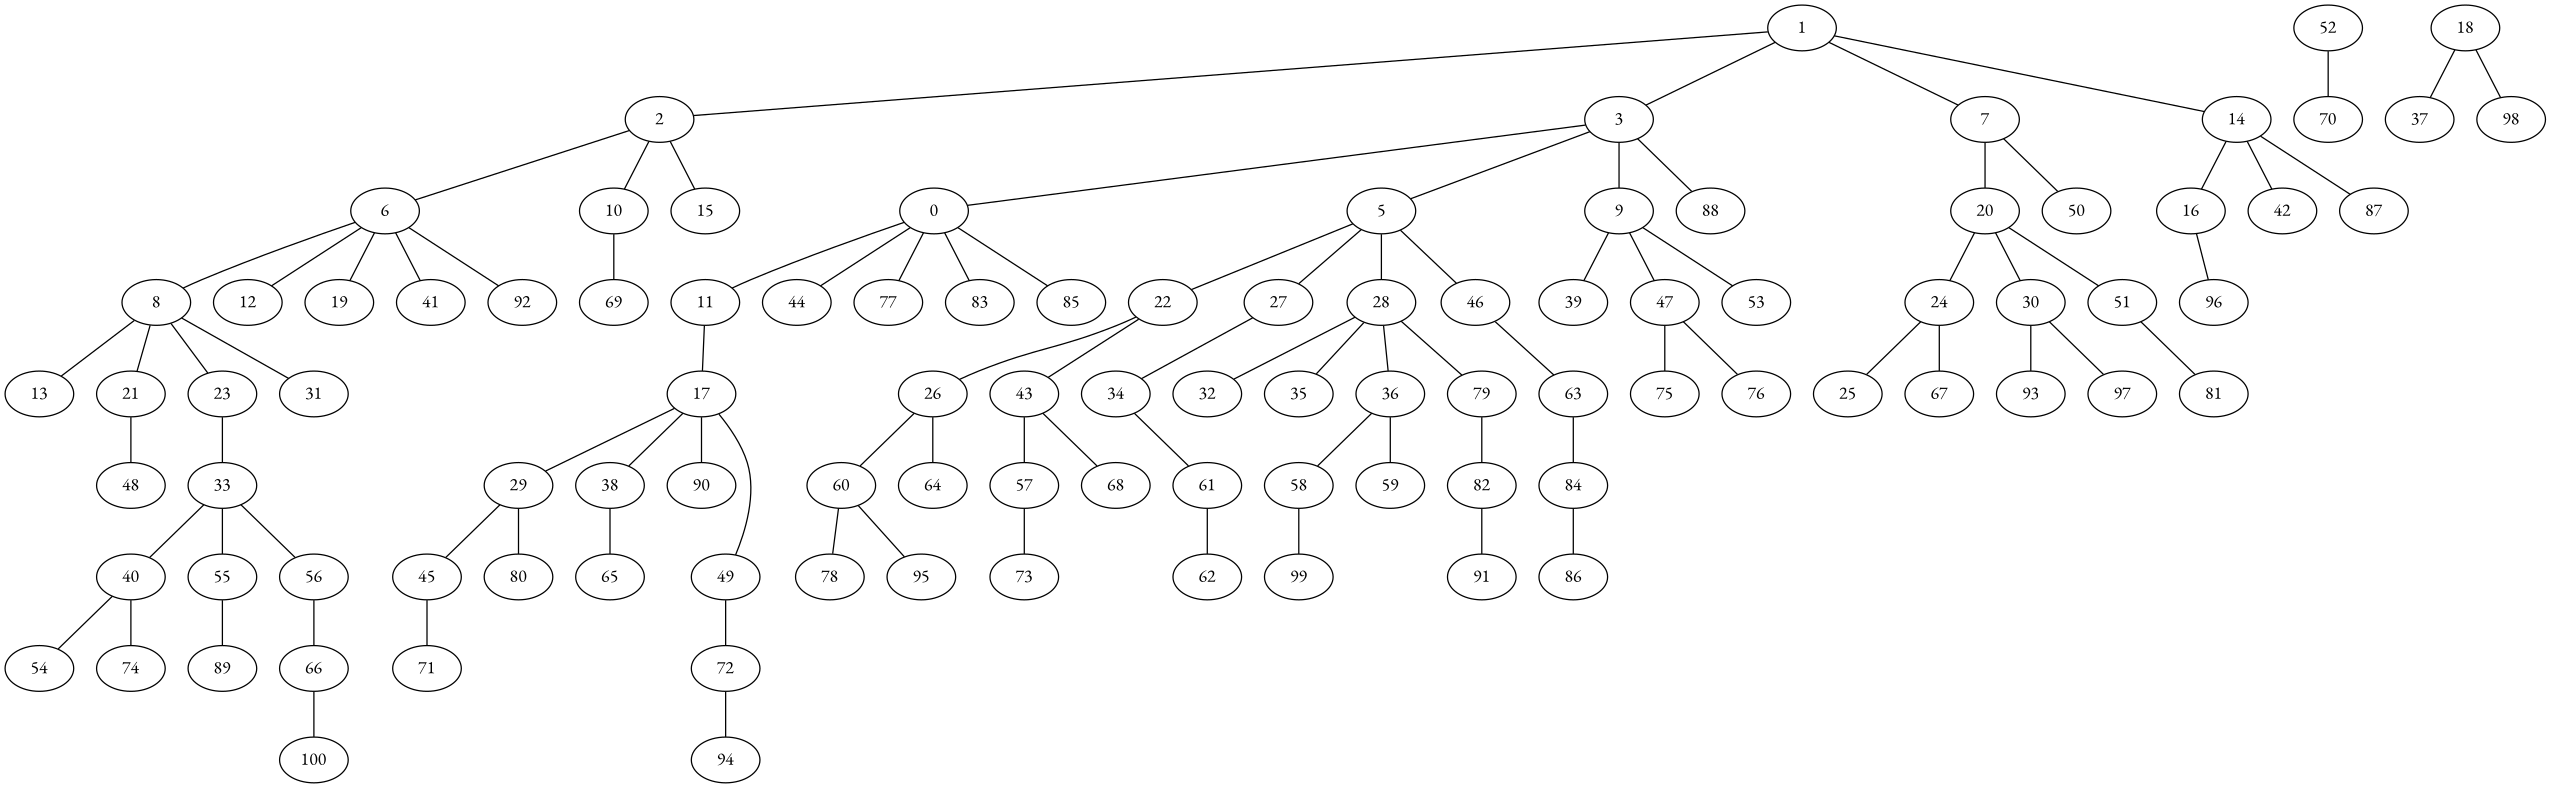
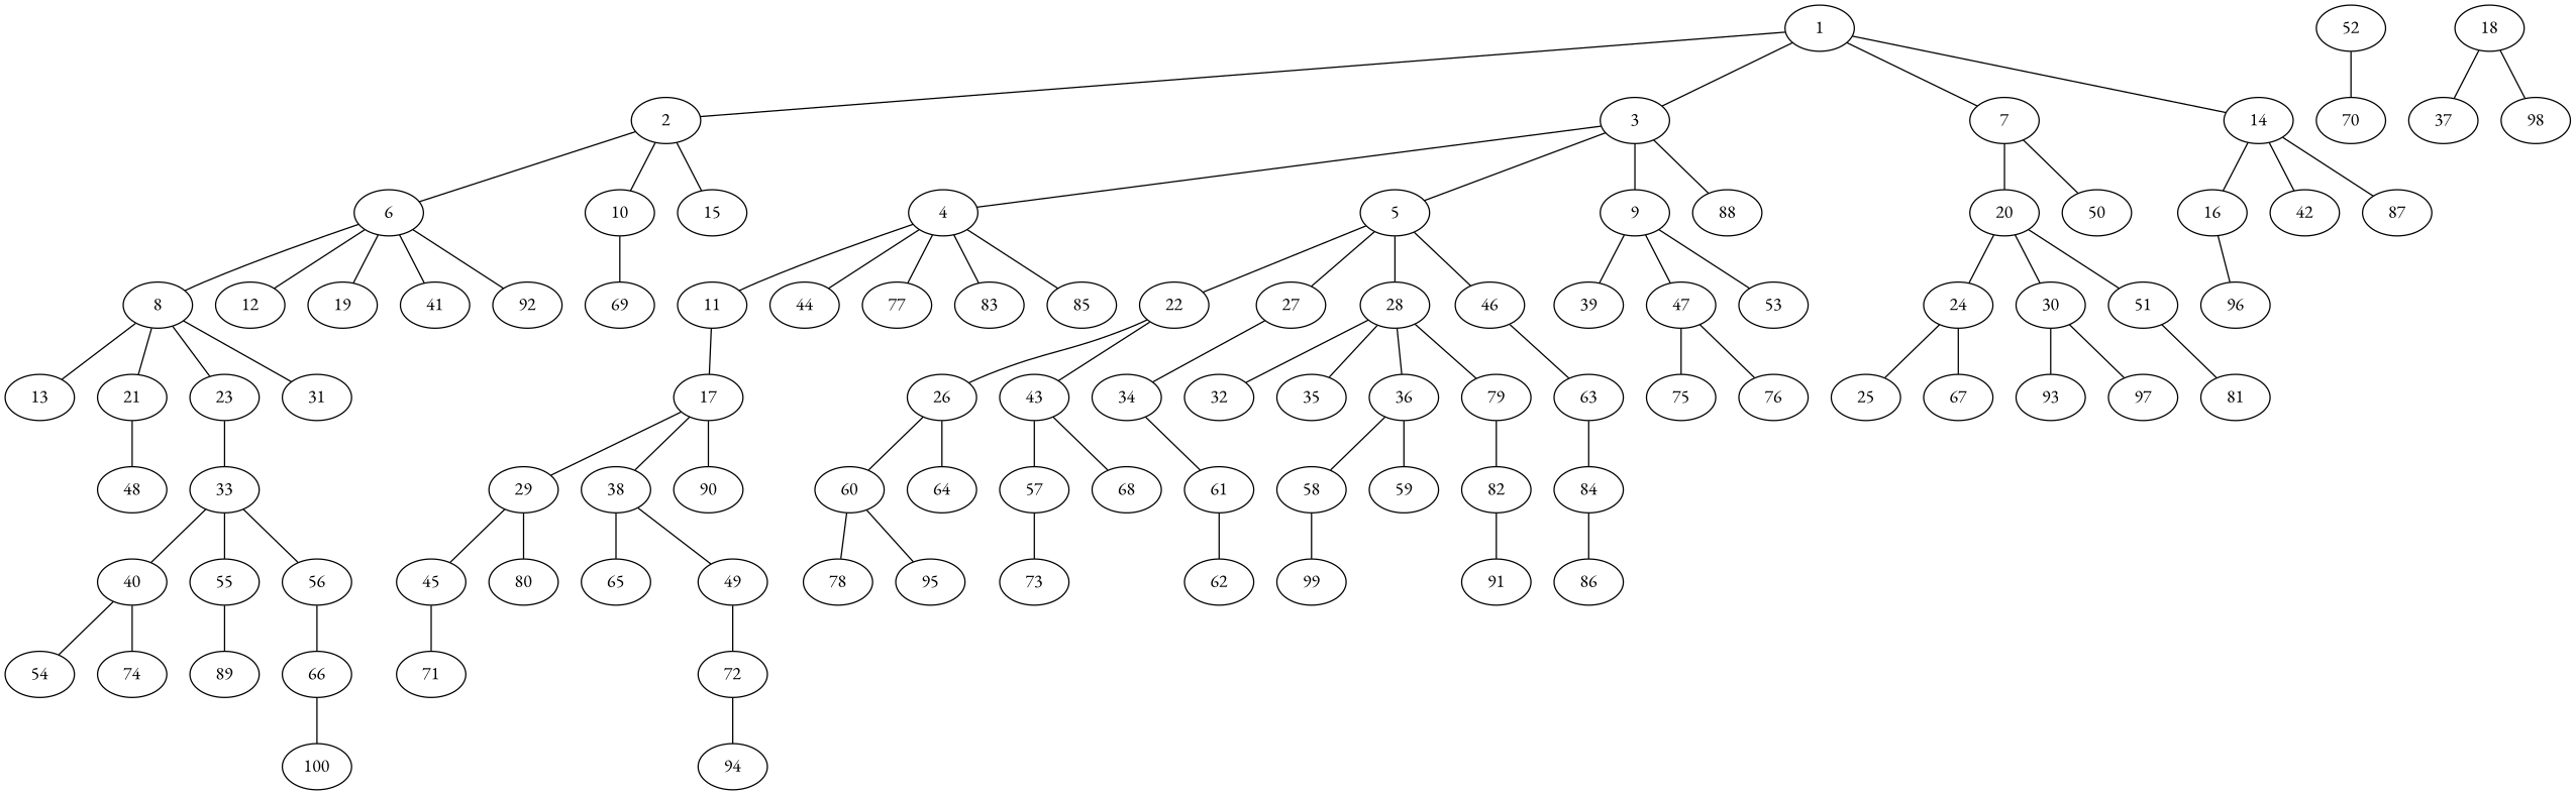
  graph {
    fontname="EB Garamond"
    node [fontname="EB Garamond"]
    edge [fontname="EB Garamond"]
    1
    2
    3
    7
    14
    6
    10
    15
-   4 [label=0]
+   4
    5
    9
    88
    20
    50
    16
    42
    87
    8
    12
    19
    41
    92
    69
    11
    44
    77
    83
    85
    22
    27
    28
    46
    39
    47
    53
    24
    30
    51
    96
    13
    21
    23
    31
    17
    26
    43
    34
    32
    35
    36
    79
    63
    75
    76
    29
    38
    90
    60
    64
    57
    68
    61
    58
    59
    82
    84
    48
    33
    25
    67
    93
    97
    81
    40
    55
    56
    52
    70
    45
    80
    49
    65
    18
    37
    98
    71
    72
    78
    95
    73
    54
    74
    89
    66
    62
    99
    91
    100
    94
    86
    1 -- 2
    1 -- 3
    1 -- 7
    1 -- 14
    2 -- 6
    2 -- 10
    2 -- 15
    3 -- 4
    3 -- 5
    3 -- 9
    3 -- 88
    7 -- 20
    7 -- 50
    14 -- 16
    14 -- 42
    14 -- 87
    6 -- 8
    6 -- 12
    6 -- 19
    6 -- 41
    6 -- 92
    10 -- 69
    4 -- 11
    4 -- 44
    4 -- 77
    4 -- 83
    4 -- 85
    5 -- 22
    5 -- 27
    5 -- 28
    5 -- 46
    9 -- 39
    9 -- 47
    9 -- 53
    20 -- 24
    20 -- 30
    20 -- 51
    16 -- 96
    8 -- 13
    8 -- 21
    8 -- 23
    8 -- 31
    11 -- 17
    22 -- 26
    22 -- 43
    27 -- 34
    28 -- 32
    28 -- 35
    28 -- 36
    28 -- 79
    46 -- 63
    47 -- 75
    47 -- 76
    24 -- 25
    24 -- 67
    30 -- 93
    30 -- 97
    51 -- 81
    21 -- 48
    23 -- 33
    17 -- 29
    17 -- 38
    17 -- 90
    26 -- 60
    26 -- 64
    43 -- 57
    43 -- 68
    34 -- 61
    36 -- 58
    36 -- 59
    79 -- 82
    63 -- 84
    29 -- 45
    29 -- 80
-   17 -- 49
+   38 -- 49
    38 -- 65
    60 -- 78
    60 -- 95
    57 -- 73
    61 -- 62
    58 -- 99
    82 -- 91
    84 -- 86
    33 -- 40
    33 -- 55
    33 -- 56
    40 -- 54
    40 -- 74
    55 -- 89
    56 -- 66
    52 -- 70
    45 -- 71
    49 -- 72
    18 -- 37
    18 -- 98
    72 -- 94
    66 -- 100
  }
